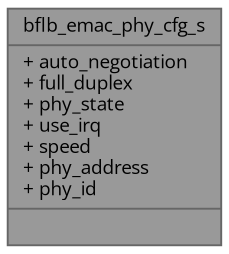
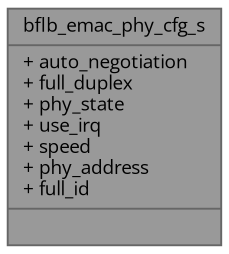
  digraph {
    fontname="Open Sans"
-   n1 [color=gray40 fillcolor=grey60 fontcolor=black fontname="Open Sans" fontsize=10 height=0.2 label="{bflb_emac_phy_cfg_s\n|+ auto_negotiation\l+ full_duplex\l+ phy_state\l+ use_irq\l+ speed\l+ phy_address\l+ phy_id\l|}" shape=record style=filled width=0.4]
+   n1 [color=gray40 fillcolor=grey60 fontcolor=black fontname="Open Sans" fontsize=10 height=0.2 label="{bflb_emac_phy_cfg_s\n|+ auto_negotiation\l+ full_duplex\l+ phy_state\l+ use_irq\l+ speed\l+ phy_address\l+ full_id\l|}" shape=record style=filled width=0.4]
  }
